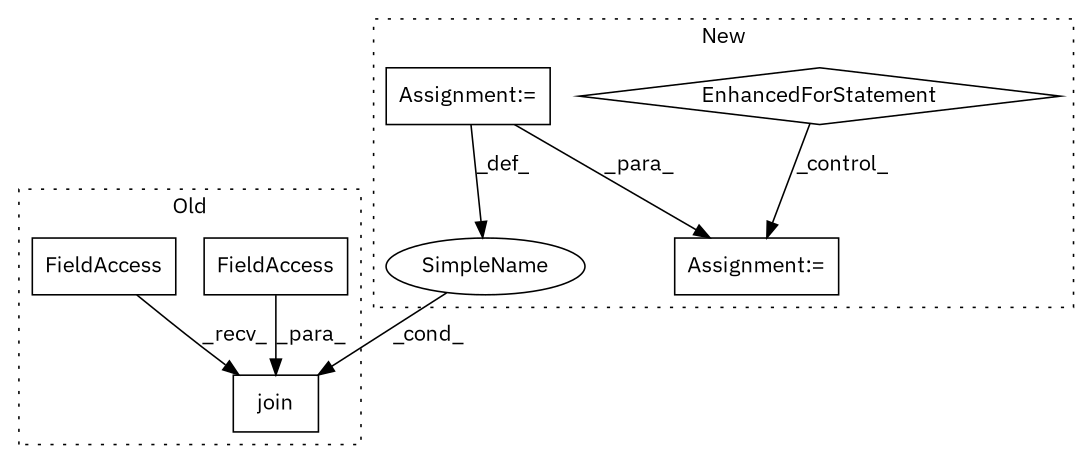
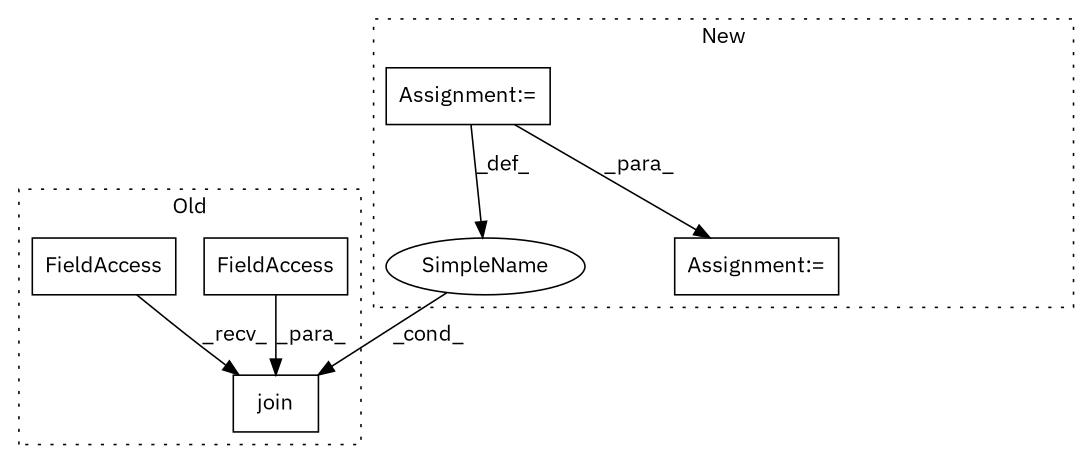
  digraph {
    fontname="IBM Plex Sans"
    node [a=22 fontname="IBM Plex Sans" l=4 s="2188,2299" shape=box]
    edge [fontname="IBM Plex Sans"]
    n1 [a=32 l="5,1" label=join s="1197,1222"]
    n2 [label=FieldAccess s=1202]
    n3 [l=7 label=FieldAccess s=1189]
-   n4 [a=70 l="69,2" label=EnhancedForStatement shape=diamond]
    n5 [a=7 l="69,2" label="Assignment:="]
    n6 [a=7 l=1 label="Assignment:=" s=2312]
    n7 [a=42 label=SimpleName s=2276 shape=ellipse]
    subgraph cluster_1 {
      label=Old
      style=dotted
      n1
      n2
      n3
    }
    subgraph cluster_2 {
      label=New
      style=dotted
-     n4
      n5
      n6
      n7
    }
    n2 -> n1 [label=_para_]
    n3 -> n1 [label=_recv_]
-   n4 -> n6 [label=_control_]
    n5 -> n6 [label=_para_]
    n5 -> n7 [label=_def_]
    n7 -> n1 [label=_cond_]
  }
